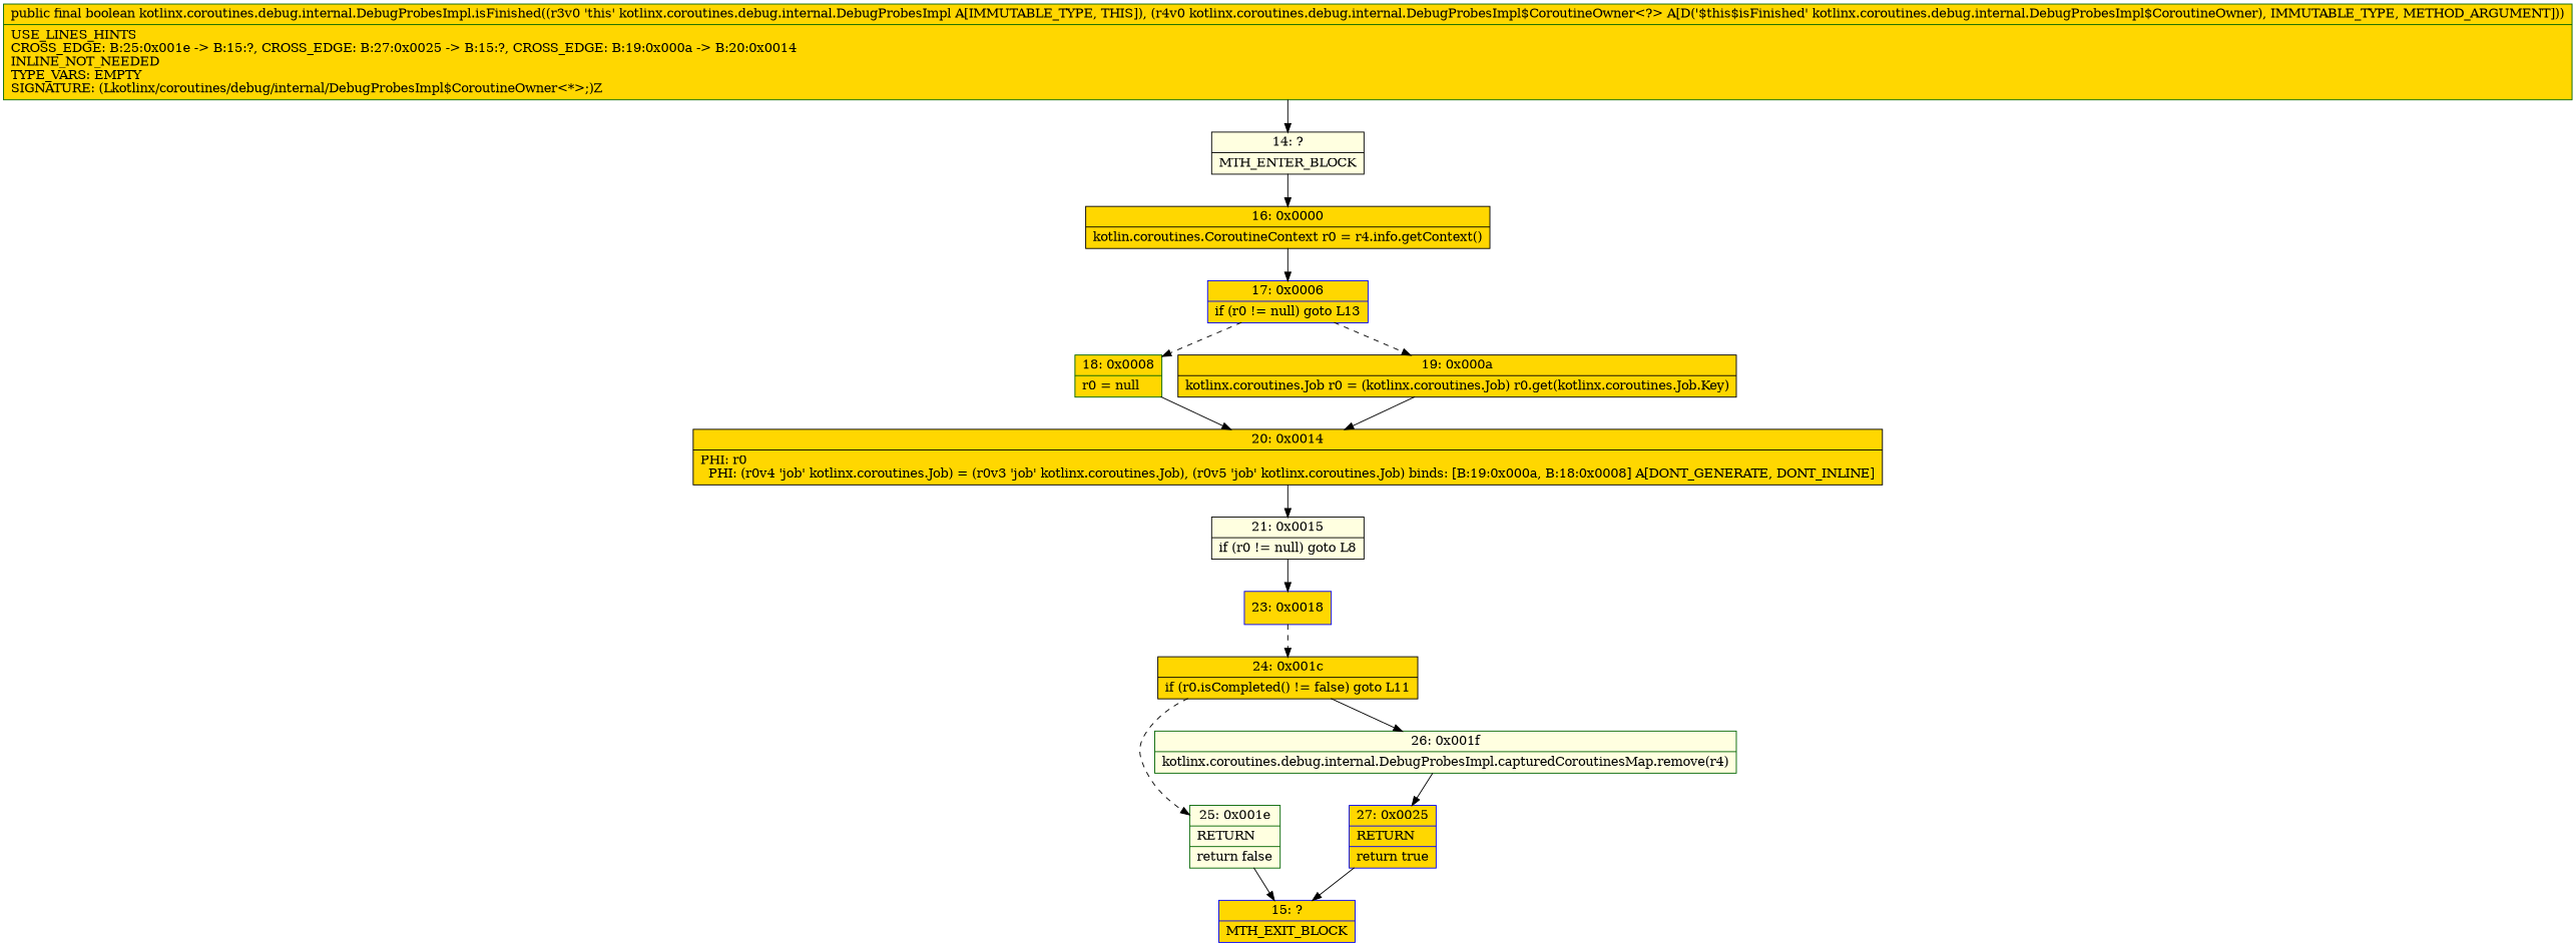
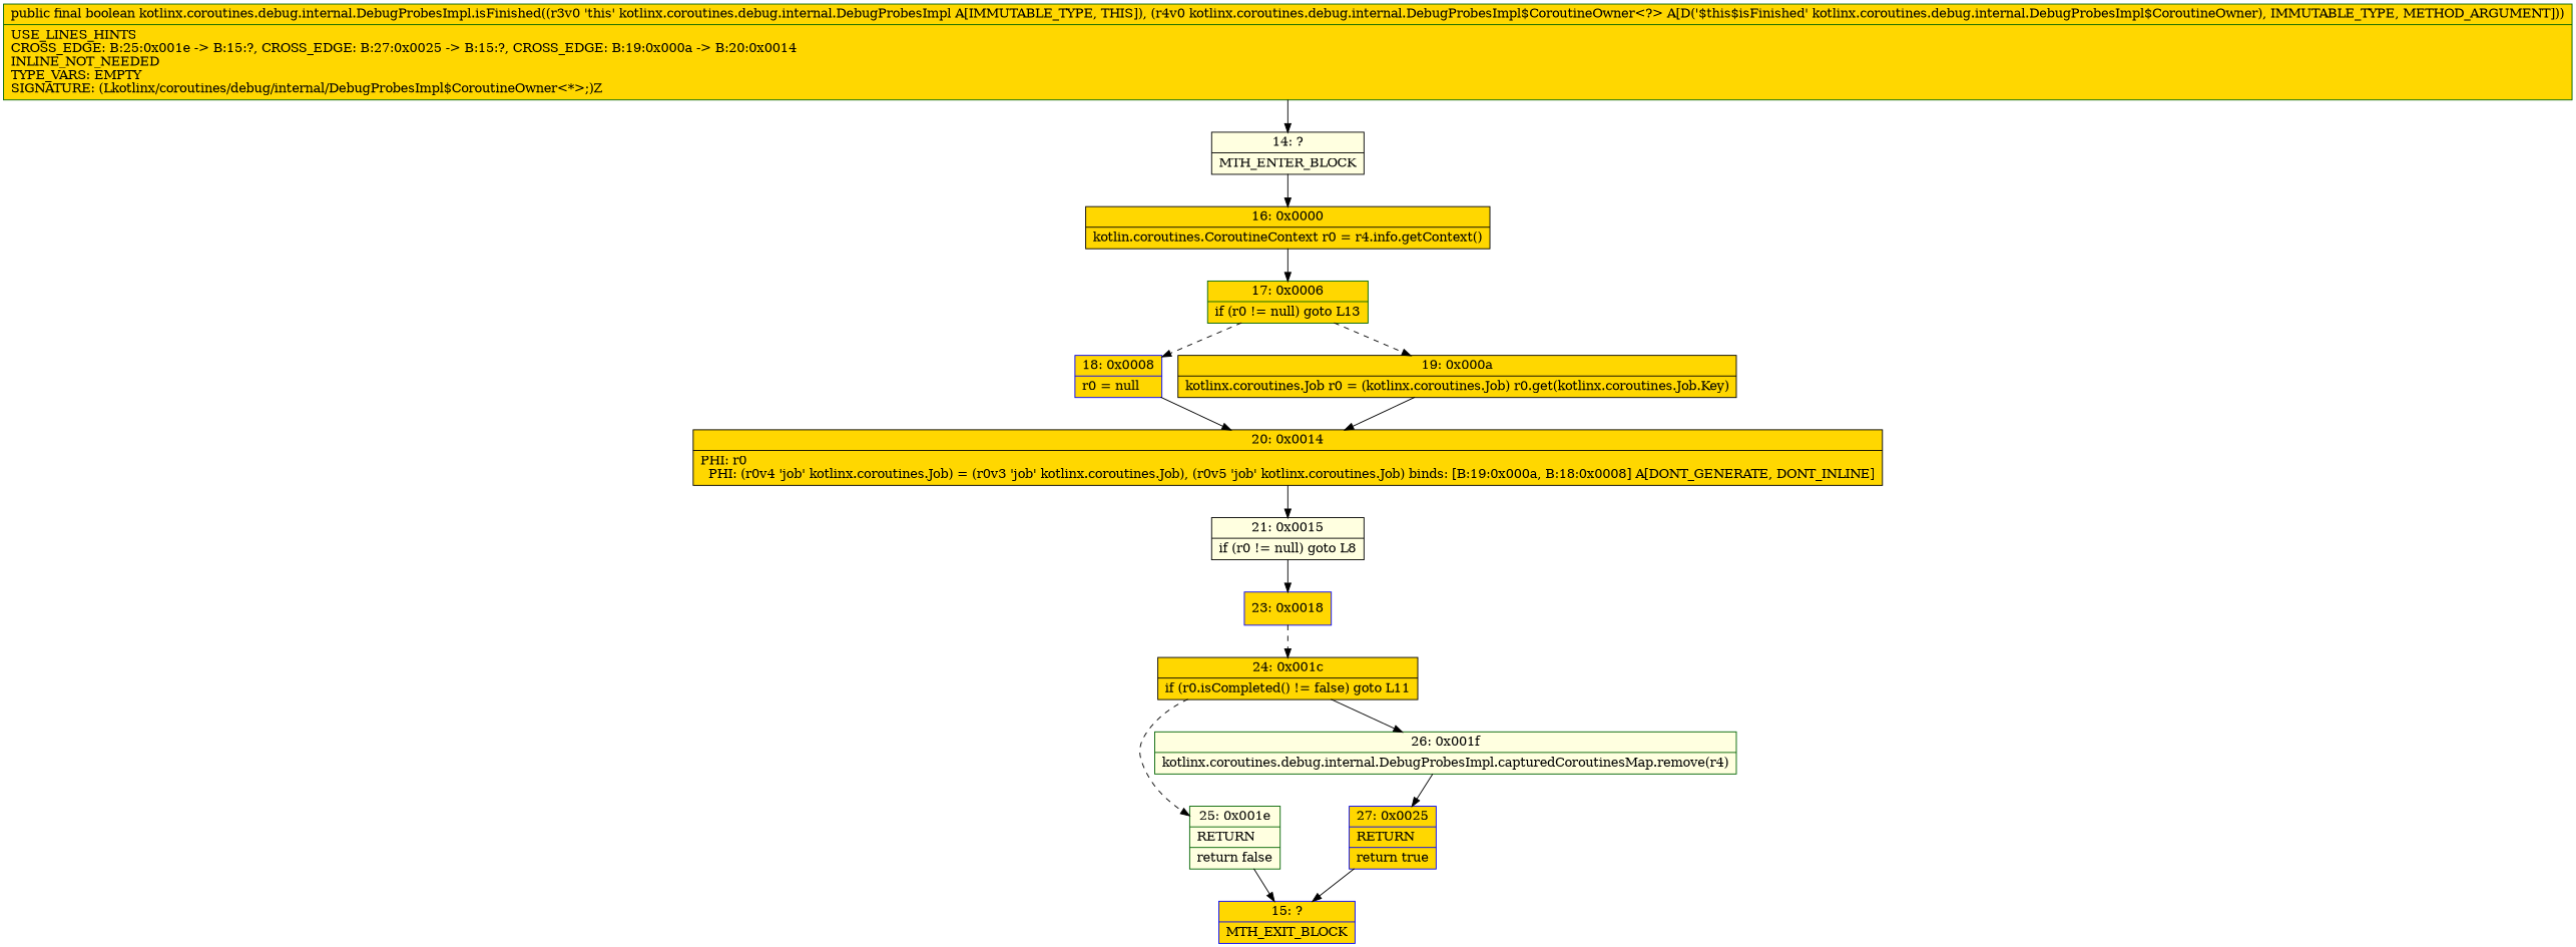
  digraph {
    node [color=black fillcolor=gold shape=record style=filled]
    n1 [fillcolor=lightyellow label="{14\:\ ?|MTH_ENTER_BLOCK\l}"]
    n2 [label="{16\:\ 0x0000|kotlin.coroutines.CoroutineContext r0 = r4.info.getContext()\l}"]
-   n3 [color=blue label="{17\:\ 0x0006|if (r0 != null) goto L13\l}"]
-   n4 [color=darkgreen label="{18\:\ 0x0008|r0 = null\l}"]
+   n3 [color=darkgreen label="{17\:\ 0x0006|if (r0 != null) goto L13\l}"]
+   n4 [color=blue label="{18\:\ 0x0008|r0 = null\l}"]
    n5 [label="{19\:\ 0x000a|kotlinx.coroutines.Job r0 = (kotlinx.coroutines.Job) r0.get(kotlinx.coroutines.Job.Key)\l}"]
    n6 [label="{20\:\ 0x0014|PHI: r0 \l  PHI: (r0v4 'job' kotlinx.coroutines.Job) = (r0v3 'job' kotlinx.coroutines.Job), (r0v5 'job' kotlinx.coroutines.Job) binds: [B:19:0x000a, B:18:0x0008] A[DONT_GENERATE, DONT_INLINE]\l}"]
    n7 [fillcolor=lightyellow label="{21\:\ 0x0015|if (r0 != null) goto L8\l}"]
    n8 [color=blue label="{23\:\ 0x0018}"]
    n9 [label="{24\:\ 0x001c|if (r0.isCompleted() != false) goto L11\l}"]
    n10 [color=blue label="{15\:\ ?|MTH_EXIT_BLOCK\l}"]
    n11 [color=darkgreen fillcolor=lightyellow label="{25\:\ 0x001e|RETURN\l|return false\l}"]
    n12 [color=darkgreen fillcolor=lightyellow label="{26\:\ 0x001f|kotlinx.coroutines.debug.internal.DebugProbesImpl.capturedCoroutinesMap.remove(r4)\l}"]
    n13 [color=blue label="{27\:\ 0x0025|RETURN\l|return true\l}"]
    n14 [color=darkgreen label="{public final boolean kotlinx.coroutines.debug.internal.DebugProbesImpl.isFinished((r3v0 'this' kotlinx.coroutines.debug.internal.DebugProbesImpl A[IMMUTABLE_TYPE, THIS]), (r4v0 kotlinx.coroutines.debug.internal.DebugProbesImpl$CoroutineOwner\<?\> A[D('$this$isFinished' kotlinx.coroutines.debug.internal.DebugProbesImpl$CoroutineOwner), IMMUTABLE_TYPE, METHOD_ARGUMENT]))  | USE_LINES_HINTS\lCROSS_EDGE: B:25:0x001e \-\> B:15:?, CROSS_EDGE: B:27:0x0025 \-\> B:15:?, CROSS_EDGE: B:19:0x000a \-\> B:20:0x0014\lINLINE_NOT_NEEDED\lTYPE_VARS: EMPTY\lSIGNATURE: (Lkotlinx\/coroutines\/debug\/internal\/DebugProbesImpl$CoroutineOwner\<*\>;)Z\l}"]
    n1 -> n2
    n2 -> n3
    n3 -> n4 [style=dashed]
    n3 -> n5 [style=dashed]
    n4 -> n6
    n5 -> n6
    n6 -> n7
    n7 -> n8
    n8 -> n9 [style=dashed]
    n9 -> n11 [style=dashed]
    n9 -> n12
    n11 -> n10
    n12 -> n13
    n13 -> n10
    n14 -> n1
  }
